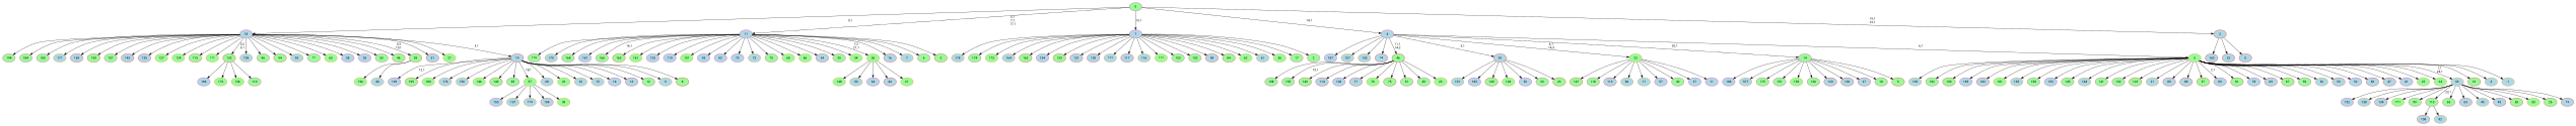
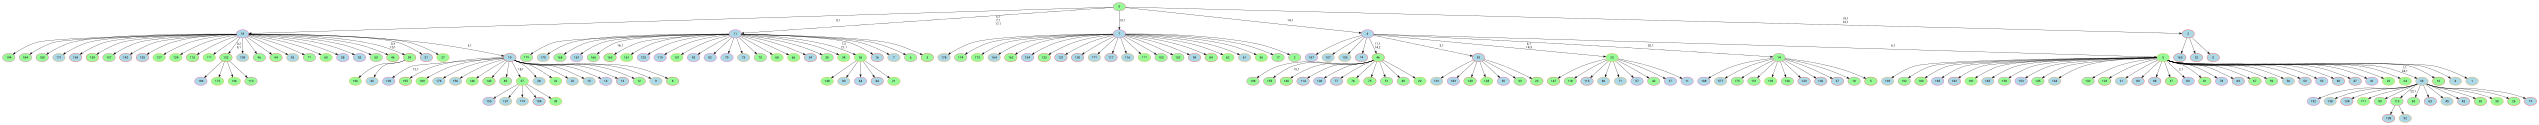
  digraph {
    fontname=Roboto
    node [color=deeppink fillcolor=lightblue fontname=Roboto style=filled]
    edge [fontname=Roboto]
    n1 [label=199]
    n2 [fillcolor=palegreen label=198]
    n3 [color=darkorange fillcolor=palegreen label=196]
    n4 [color=red fillcolor=palegreen label=195]
    n5 [fillcolor=palegreen label=194]
    n6 [color=darkorange label=193]
    n7 [fillcolor=palegreen label=192]
    n8 [color=darkorange label=191]
    n9 [color=red fillcolor=palegreen label=190]
    n10 [color=darkorange fillcolor=palegreen label=189]
    n11 [label=188]
    n12 [label=187]
    n13 [label=186]
    n14 [label=185]
    n15 [fillcolor=palegreen label=184]
    n16 [label=183]
    n17 [color=red label=182]
    n18 [color=darkorange fillcolor=palegreen label=181]
    n19 [fillcolor=palegreen label=180]
    n20 [fillcolor=palegreen label=179]
    n21 [color=darkorange label=178]
    n22 [color=darkorange label=577]
    n23 [color=darkorange label=176]
    n24 [fillcolor=palegreen label=175]
    n25 [fillcolor=palegreen label=174]
    n26 [color=darkorange fillcolor=palegreen label=173]
    n27 [color=darkorange fillcolor=palegreen label=172]
    n28 [color=darkorange label=171]
    n29 [color=darkorange label=170]
    n30 [color=red label=169]
    n31 [fillcolor=palegreen label=168]
    n32 [label=167]
    n33 [fillcolor=palegreen label=166]
    n34 [color=darkorange label=165]
    n35 [color=darkorange label=164]
    n36 [color=red fillcolor=palegreen label=163]
    n37 [color=red fillcolor=palegreen label=162]
    n38 [color=darkorange fillcolor=palegreen label=161]
    n39 [color=red label=160]
    n40 [color=red fillcolor=palegreen label=159]
    n41 [fillcolor=palegreen label=158]
    n42 [fillcolor=palegreen label=157]
    n43 [color=darkorange label=156]
    n44 [fillcolor=palegreen label=155]
    n45 [label=154]
    n46 [label=153]
    n47 [label=152]
    n48 [fillcolor=palegreen label=151]
    n49 [label=150]
    n50 [color=red fillcolor=palegreen label=149]
    n51 [color=darkorange fillcolor=palegreen label=148]
    n52 [color=red fillcolor=palegreen label=147]
    n53 [color=darkorange fillcolor=palegreen label=146]
    n54 [fillcolor=palegreen label=145]
    n55 [color=darkorange label=144]
    n56 [color=red fillcolor=palegreen label=143]
    n57 [color=red label=142]
-   n58 [fillcolor=palegreen label=141]
    n59 [color=red fillcolor=palegreen label=140]
    n60 [color=darkorange fillcolor=palegreen label=139]
    n61 [color=darkorange label=138]
    n62 [color=darkorange label=137]
    n63 [color=darkorange fillcolor=palegreen label=136]
    n64 [color=red label=135]
    n65 [color=red label=134]
    n66 [color=red fillcolor=palegreen label=133]
    n67 [fillcolor=palegreen label=132]
    n68 [color=red label=131]
    n69 [color=red label=130]
    n70 [color=darkorange label=129]
    n71 [color=darkorange fillcolor=palegreen label=128]
    n72 [color=darkorange fillcolor=palegreen label=127]
    n73 [fillcolor=palegreen label=126]
    n74 [label=125]
    n75 [color=darkorange fillcolor=palegreen label=124]
    n76 [color=red fillcolor=palegreen label=123]
    n77 [color=darkorange label=122]
    n78 [color=darkorange fillcolor=palegreen label=121]
    n79 [color=red label=120]
    n80 [label=119]
    n81 [fillcolor=palegreen label=118]
    n82 [color=red label=117]
    n83 [color=darkorange label=116]
    n84 [color=red fillcolor=palegreen label=115]
    n85 [color=red label=114]
    n86 [color=red label=113]
    n87 [color=darkorange fillcolor=palegreen label=112]
    n88 [color=darkorange fillcolor=palegreen label=111]
    n89 [fillcolor=palegreen label=110]
    132 [color=red fillcolor=palegreen]
    n91 [color=darkorange label=109]
    n92 [color=red label=108]
    n93 [color=darkorange label=107]
    n94 [label=106]
    n95 [color=darkorange label=105]
    n96 [color=red label=104]
    n97 [fillcolor=palegreen label=103]
    n98 [fillcolor=palegreen label=102]
    n99 [color=darkorange fillcolor=palegreen label=101]
    n100 [color=red label=100]
    n101 [fillcolor=palegreen label=99]
    n102 [color=red label=98]
    n103 [color=red label=97]
    n104 [fillcolor=palegreen label=96]
    n105 [label=95]
    n106 [color=red fillcolor=palegreen label=94]
    n107 [color=darkorange label=93]
    n108 [color=darkorange label=92]
    113 [fillcolor=palegreen]
    n110 [color=darkorange label=91]
    n111 [color=darkorange label=90]
    n112 [color=red label=89]
    n113 [color=red label=88]
    n114 [color=red fillcolor=palegreen label=87]
    n115 [color=darkorange label=86]
    n116 [fillcolor=palegreen label=85]
    n117 [color=red fillcolor=palegreen label=84]
    n118 [label=83]
    n119 [label=82]
    n120 [color=red fillcolor=palegreen label=81]
    n121 [label=80]
    n122 [label=79]
    n123 [label=78]
    n124 [color=red label=77]
    n125 [color=darkorange fillcolor=palegreen label=76]
    n126 [color=red fillcolor=palegreen label=75]
    n127 [color=red label=74]
    n128 [color=darkorange label=73]
    n129 [fillcolor=palegreen label=72]
    n130 [color=darkorange label=71]
    n131 [fillcolor=palegreen label=70]
    n132 [color=red label=69]
    n133 [color=darkorange fillcolor=palegreen label=68]
    n134 [color=red fillcolor=palegreen label=67]
    n135 [color=darkorange fillcolor=palegreen label=66]
    n136 [fillcolor=palegreen label=65]
    n137 [label=64]
    n138 [color=red label=63]
    n139 [color=darkorange fillcolor=palegreen label=62]
    n140 [color=darkorange label=61]
    n141 [color=darkorange fillcolor=palegreen label=60]
    n142 [fillcolor=palegreen label=59]
    n143 [label=58]
    n144 [label=57]
    n145 [color=darkorange label=56]
    n146 [label=55]
    n147 [color=red label=54]
    n148 [color=red label=53]
    n149 [label=52]
    n150 [fillcolor=palegreen label=51]
    n151 [fillcolor=palegreen label=50]
    n152 [fillcolor=palegreen label=49]
    n153 [color=red label=48]
    n154 [color=red label=47]
    n155 [color=red fillcolor=palegreen label=46]
    n156 [color=darkorange label=45]
    n157 [color=red label=44]
    n158 [color=red label=43]
    n159 [fillcolor=palegreen label=42]
    n160 [label=41]
    n161 [color=darkorange label=40]
    59 [color=red fillcolor=palegreen]
    n163 [color=darkorange fillcolor=palegreen label=39]
    57 [color=darkorange fillcolor=palegreen]
    n165 [color=red fillcolor=palegreen label=38]
    n166 [label=37]
    n167 [color=darkorange fillcolor=palegreen label=36]
    n168 [fillcolor=palegreen label=35]
    n169 [color=darkorange fillcolor=palegreen label=34]
    n170 [fillcolor=palegreen label=33]
    n171 [color=red label=32]
    n172 [color=red label=31]
    n173 [color=darkorange fillcolor=palegreen label=30]
    n174 [color=darkorange fillcolor=palegreen label=29]
    46 [color=red fillcolor=palegreen]
    n176 [color=darkorange label=28]
    n177 [color=darkorange fillcolor=palegreen label=27]
    n178 [color=red fillcolor=palegreen label=26]
    n179 [color=darkorange fillcolor=palegreen label=25]
    n180 [color=darkorange fillcolor=palegreen label=24]
    n181 [color=red fillcolor=palegreen label=23]
    39 [color=red]
    n183 [color=darkorange fillcolor=palegreen label=22]
    n184 [color=darkorange fillcolor=palegreen label=21]
    36 [color=darkorange fillcolor=palegreen]
    n186 [color=darkorange label=20]
    n187 [color=red label=19]
    33 [color=darkorange]
    n189 [fillcolor=palegreen label=18]
    n190 [fillcolor=palegreen label=17]
    n191 [color=red label=16]
    n192 [color=darkorange label=15]
    n193 [label=14]
    n194 [color=red label=13]
    n195 [fillcolor=palegreen label=12]
    n196 [label=11]
    23 [color=darkorange fillcolor=palegreen]
    n198 [color=red fillcolor=palegreen label=10]
    n199 [color=darkorange label=9]
    n200 [color=red fillcolor=palegreen label=8]
    19 [color=red]
    18
    n203 [color=darkorange label=7]
    n204 [fillcolor=palegreen label=6]
    n205 [color=red fillcolor=palegreen label=5]
    14 [fillcolor=palegreen]
    n207 [color=darkorange label=4]
    n208 [color=red fillcolor=palegreen label=3]
    11
    n210 [fillcolor=palegreen label=2]
    7
    n212 [color=darkorange label=1]
    5 [color=darkorange fillcolor=palegreen]
    4
    n215 [color=red label=0]
    2 [color=red]
    0 [fillcolor=palegreen]
    132 -> n13
    132 -> n27
    132 -> n63
    132 -> n89
    113 -> n92
    113 -> n108
    59 -> n3
    59 -> n161
    57 -> n49
    57 -> n62
    57 -> n70
    57 -> n96
    57 -> n163
    46 -> n2
    46 -> n44 [label="15,1"]
    46 -> n59
    46 -> n85
    46 -> n94
    46 -> n124
    46 -> n125
    46 -> n126
    46 -> n150
    46 -> n152
    46 -> n174
    39 -> n8
    39 -> n16
    39 -> n50
    39 -> n71
    39 -> n121
    39 -> n170
    39 -> n181
    36 -> n51
    36 -> n111
    36 -> n137
    36 -> n157
    36 -> n184
    33 -> n47
    33 -> n61
    33 -> n65
    33 -> n78
    33 -> n101
    33 -> 113 [label="22,1"]
    33 -> n136
    33 -> n138
    33 -> n156
    33 -> n158
    33 -> n165
    33 -> n173
    33 -> n178
    33 -> n187
    23 -> n52
    23 -> n81
    23 -> n86
    23 -> n115
    23 -> n130
    23 -> n144
    23 -> n159
    23 -> n166
    23 -> n196
    19 -> n1 [label="12,1"]
    19 -> n4
    19 -> n10
    19 -> n23
    19 -> n43
    19 -> n53
    19 -> n56
    19 -> n116
    19 -> 57 [label="18,1"]
    19 -> n176
    19 -> n183
    19 -> n186
    19 -> n192
    19 -> n193
    19 -> n194
    19 -> n195
    19 -> n199
    19 -> n200
    18 -> n5
    18 -> n15
    18 -> n19
    18 -> n28
    18 -> n30
    18 -> n40
    18 -> n42
    18 -> n57
    18 -> n64
    18 -> n72
    18 -> n75
    18 -> n84
    18 -> n88
    18 -> 132 [label="0,2\n9,1"]
    18 -> n91
    18 -> n104
    18 -> n106
    18 -> n107
    18 -> n129
    18 -> n141
    18 -> n143
    18 -> n146
    18 -> n151
    18 -> n155
    18 -> 59 [label="0,3\n10,1"]
    18 -> n172
    18 -> n177
    18 -> 19 [label="8,1"]
    14 -> n11
    14 -> n22
    14 -> n24
    14 -> n48
    14 -> n60
    14 -> n73
    14 -> n79
    14 -> n100
    14 -> n103
    14 -> n189
    14 -> n205
    11 -> n20
    11 -> n29
    11 -> n31
    11 -> n32
    11 -> n33 [label="16,1"]
    11 -> n36
    11 -> n38
    11 -> n74
    11 -> n80
    11 -> n99
    11 -> n105
    11 -> n119
    11 -> n122
    11 -> n128
    11 -> n131
    11 -> n133
    11 -> n135
    11 -> n147
    11 -> n168
    11 -> n169
    11 -> 36 [label="7,2\n21,1"]
    11 -> n191
    11 -> n203
    11 -> n204
    11 -> n208
    7 -> n21
    7 -> n25
    7 -> n26
    7 -> n35
    7 -> n37
    7 -> n45
    7 -> n66
    7 -> n68
    7 -> n69
    7 -> n77
    7 -> n82
    7 -> n83
    7 -> n87
    7 -> n97
    7 -> n98
    7 -> n102
    7 -> n117
    7 -> n139
    7 -> n140
    7 -> n167
    7 -> n190
    7 -> n210
    5 -> n6
    5 -> n7
    5 -> n9
    5 -> n14
    5 -> n17
    5 -> n18
    5 -> n34
    5 -> n41
    5 -> n46
    5 -> n54
    5 -> n55
-   5 -> n58
    5 -> n67
    5 -> n76
    5 -> n110
    5 -> n112
    5 -> n113
    5 -> n114
    5 -> n118 [label="2,1"]
    5 -> n120
    5 -> n123
    5 -> n132
    5 -> n134
    5 -> n142
    5 -> n145
    5 -> n148
    5 -> n149
    5 -> n153
    5 -> n154
    5 -> n160
    5 -> n179
    5 -> n180
    5 -> 33 [label="1,1\n24,1"]
    5 -> n198
    5 -> n207
    5 -> n212
    4 -> n12
    4 -> n93
    4 -> n95
    4 -> n127
    4 -> 46 [label="11,1\n14,2"]
    4 -> 39 [label="3,1"]
    4 -> 23 [label="4,1\n14,3"]
    4 -> 14 [label="20,1"]
    4 -> 5 [label="6,1"]
    2 -> n39
    2 -> n171
    2 -> n215
    0 -> 18 [label="0,1"]
    0 -> 11 [label="5,1\n7,1\n17,1"]
    0 -> 7 [label="13,1"]
    0 -> 4 [label="14,1"]
    0 -> 2 [label="19,1\n23,1"]
  }
